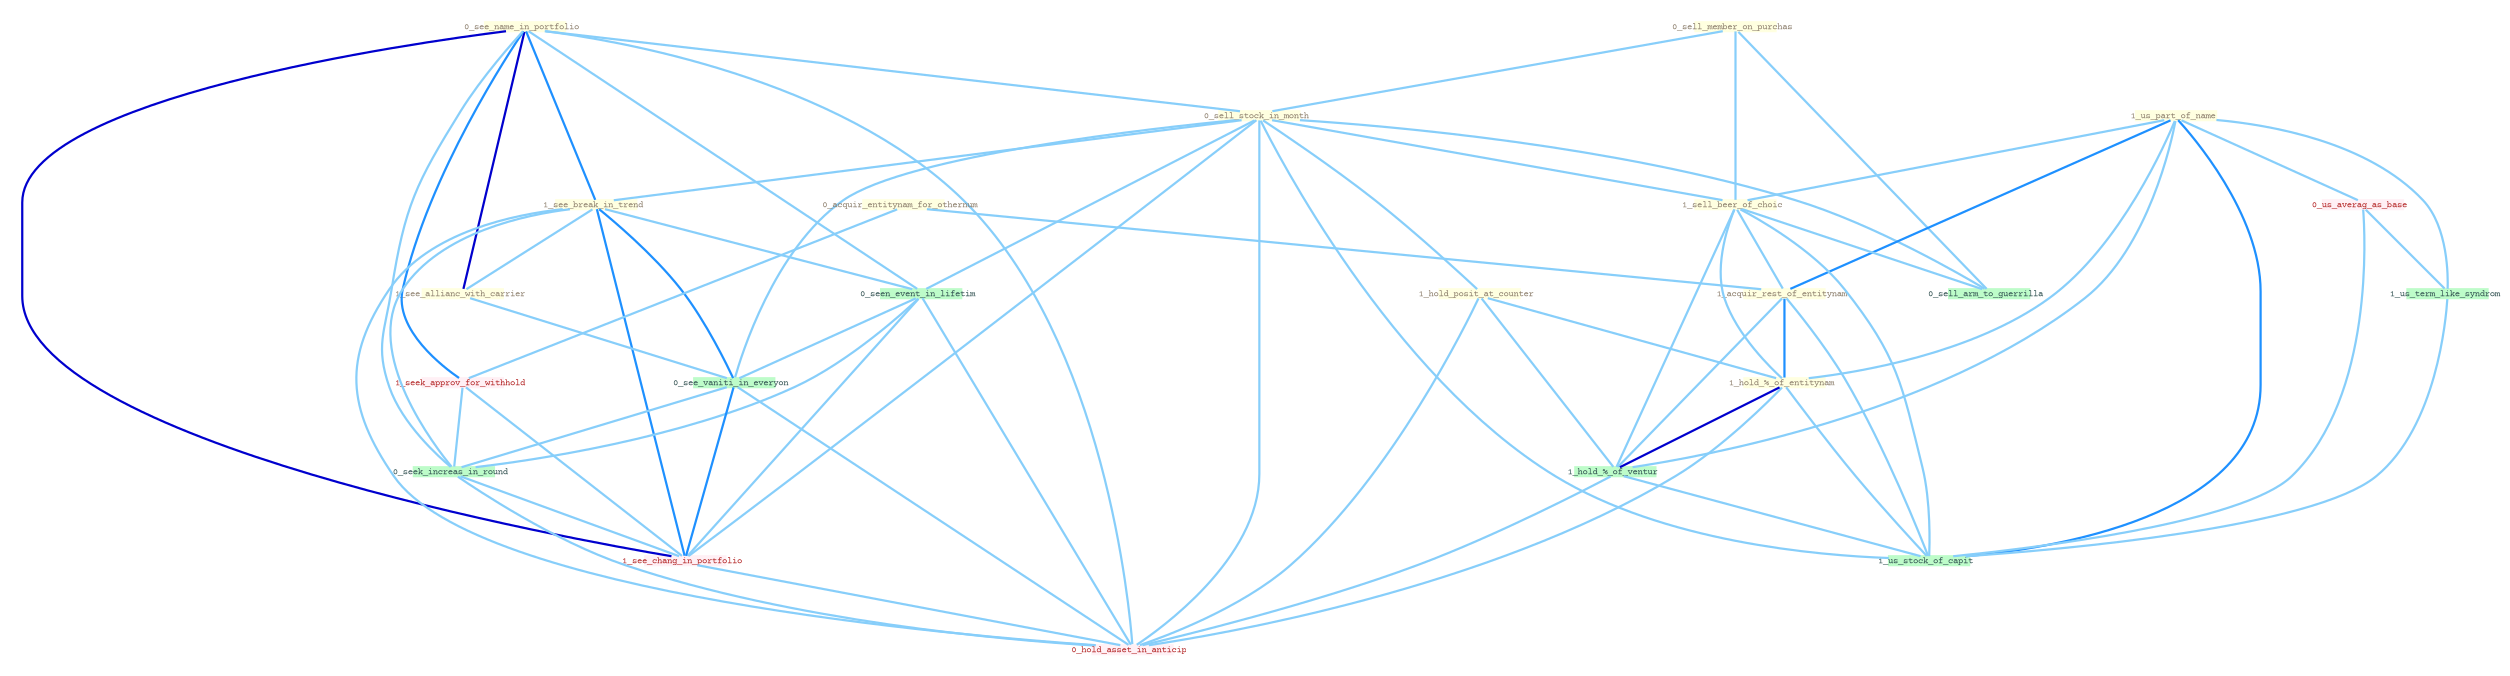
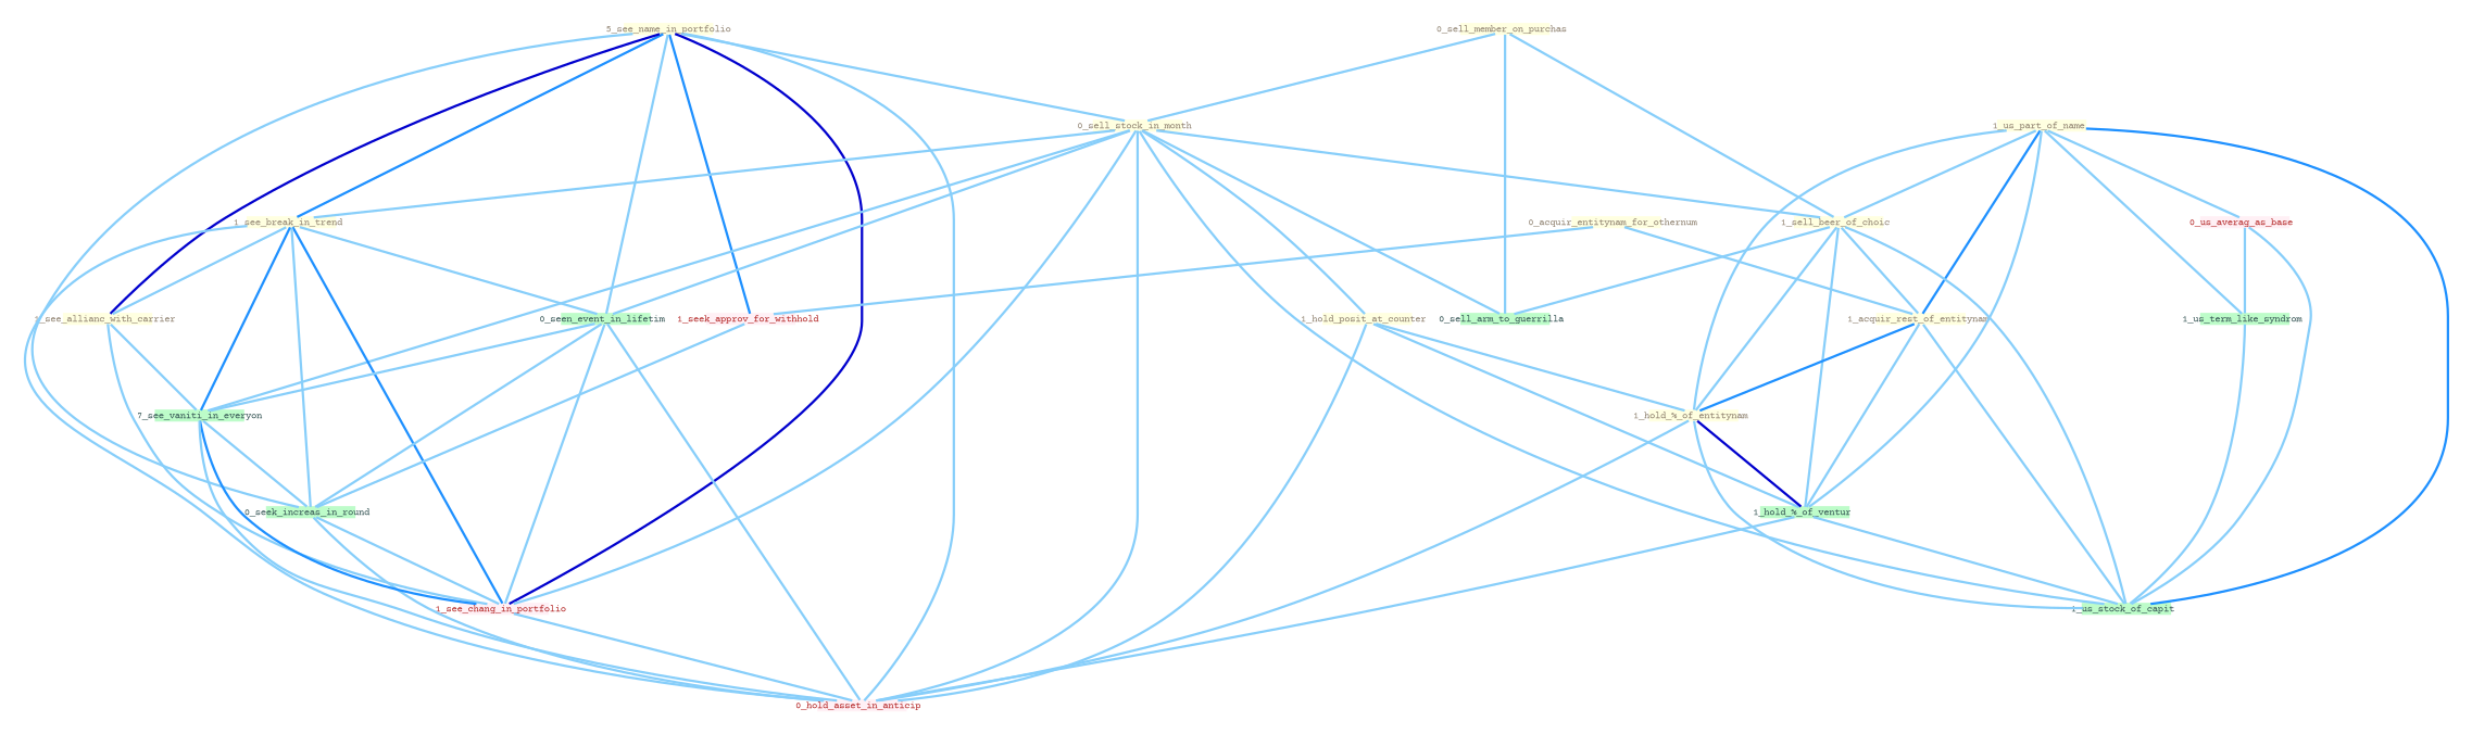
  graph {
    fontname="Courier Prime"
    node [color="#ffffe0" fixedsize=true fontcolor="#8b7d6b" fontname="Courier Prime" fontsize=4 shape=polygon style=filled]
    edge [color="#87cefa" fontname="Courier Prime" w=1]
    "0_sell_member_on_purchas " [height=.06 width=.5]
-   "0_see_name_in_portfolio " [height=.06 width=.5]
+   "0_see_name_in_portfolio " [height=.06 width=.5 label="5_see_name_in_portfolio"]
    "0_sell_stock_in_month " [height=.06 width=.5]
    "1_see_break_in_trend " [height=.06 width=.5]
    "1_see_allianc_with_carrier " [height=.06 width=.5]
    "1_us_part_of_name " [height=.06 width=.5]
    "0_acquir_entitynam_for_othernum " [height=.06 width=.5]
    "1_hold_posit_at_counter " [height=.06 width=.5]
    "1_sell_beer_of_choic " [height=.06 width=.5]
    "1_acquir_rest_of_entitynam " [height=.06 width=.5]
    "1_hold_%_of_entitynam " [height=.06 width=.5]
    "0_us_averag_as_base " [color="#fff0f5" fontcolor="#b22222" height=.06 width=.5]
    "1_seek_approv_for_withhold " [color="#fff0f5" fontcolor="#b22222" height=.06 width=.5]
    "1_see_chang_in_portfolio " [color="#fff0f5" fontcolor="#b22222" height=.06 width=.5]
    "0_hold_asset_in_anticip " [color="#fff0f5" fontcolor="#b22222" height=.06 width=.5]
    "0_sell_arm_to_guerrilla " [color="#BDFCC9" fontcolor="#2f4f4f" height=.06 width=.5]
    "0_seen_event_in_lifetim " [color="#BDFCC9" fontcolor="#2f4f4f" height=.06 width=.5]
    "0_seek_increas_in_round " [color="#BDFCC9" fontcolor="#2f4f4f" height=.06 width=.5]
-   "0_see_vaniti_in_everyon " [color="#BDFCC9" fontcolor="#2f4f4f" height=.06 width=.5]
+   "0_see_vaniti_in_everyon " [color="#BDFCC9" fontcolor="#2f4f4f" height=.06 width=.5 label="7_see_vaniti_in_everyon"]
    "1_us_stock_of_capit " [color="#BDFCC9" fontcolor="#2f4f4f" height=.06 width=.5]
    "1_us_term_like_syndrom " [color="#BDFCC9" fontcolor="#2f4f4f" height=.06 width=.5]
    "1_hold_%_of_ventur " [color="#BDFCC9" fontcolor="#2f4f4f" height=.06 width=.5]
    subgraph sub_1 {
      "0_sell_member_on_purchas "
      "0_see_name_in_portfolio "
      "0_sell_stock_in_month "
      "1_see_break_in_trend "
      "1_see_allianc_with_carrier "
      "1_us_part_of_name "
      "0_acquir_entitynam_for_othernum "
      "1_hold_posit_at_counter "
      "1_sell_beer_of_choic "
      "1_acquir_rest_of_entitynam "
      "1_hold_%_of_entitynam "
    }
    subgraph sub_2 {
      "0_us_averag_as_base "
      "1_seek_approv_for_withhold "
      "1_see_chang_in_portfolio "
      "0_hold_asset_in_anticip "
    }
    "0_sell_member_on_purchas " -- "0_sell_stock_in_month "
    "0_sell_member_on_purchas " -- "1_sell_beer_of_choic "
    "0_sell_member_on_purchas " -- "0_sell_arm_to_guerrilla "
    "0_see_name_in_portfolio " -- "0_sell_stock_in_month "
    "0_see_name_in_portfolio " -- "1_see_break_in_trend " [color="#1e90ff" w=2]
    "0_see_name_in_portfolio " -- "1_see_allianc_with_carrier " [color="#0000cd"]
    "0_see_name_in_portfolio " -- "1_seek_approv_for_withhold " [color="#1e90ff" w=2]
    "0_see_name_in_portfolio " -- "1_see_chang_in_portfolio " [color="#0000cd" w=3]
    "0_see_name_in_portfolio " -- "0_hold_asset_in_anticip "
    "0_see_name_in_portfolio " -- "0_seen_event_in_lifetim "
    "0_see_name_in_portfolio " -- "0_seek_increas_in_round "
    "0_sell_stock_in_month " -- "1_see_break_in_trend "
    "0_sell_stock_in_month " -- "1_hold_posit_at_counter "
    "0_sell_stock_in_month " -- "1_sell_beer_of_choic "
    "0_sell_stock_in_month " -- "1_see_chang_in_portfolio "
    "0_sell_stock_in_month " -- "0_hold_asset_in_anticip "
    "0_sell_stock_in_month " -- "0_sell_arm_to_guerrilla "
    "0_sell_stock_in_month " -- "0_seen_event_in_lifetim "
    "0_sell_stock_in_month " -- "0_see_vaniti_in_everyon "
    "0_sell_stock_in_month " -- "1_us_stock_of_capit "
    "1_see_break_in_trend " -- "1_see_allianc_with_carrier "
    "1_see_break_in_trend " -- "1_see_chang_in_portfolio " [color="#1e90ff" w=2]
    "1_see_break_in_trend " -- "0_hold_asset_in_anticip "
    "1_see_break_in_trend " -- "0_seen_event_in_lifetim "
    "1_see_break_in_trend " -- "0_seek_increas_in_round "
    "1_see_break_in_trend " -- "0_see_vaniti_in_everyon " [color="#1e90ff" w=2]
-   "1_seek_approv_for_withhold " -- "1_see_chang_in_portfolio "
+   "1_see_allianc_with_carrier " -- "1_see_chang_in_portfolio "
    "1_see_allianc_with_carrier " -- "0_see_vaniti_in_everyon "
    "1_us_part_of_name " -- "1_sell_beer_of_choic "
    "1_us_part_of_name " -- "1_acquir_rest_of_entitynam " [color="#1e90ff"]
    "1_us_part_of_name " -- "1_hold_%_of_entitynam "
    "1_us_part_of_name " -- "0_us_averag_as_base "
    "1_us_part_of_name " -- "1_us_stock_of_capit " [color="#1e90ff" w=2]
    "1_us_part_of_name " -- "1_us_term_like_syndrom "
    "1_us_part_of_name " -- "1_hold_%_of_ventur "
    "0_acquir_entitynam_for_othernum " -- "1_acquir_rest_of_entitynam "
    "0_acquir_entitynam_for_othernum " -- "1_seek_approv_for_withhold "
    "1_hold_posit_at_counter " -- "1_hold_%_of_entitynam "
    "1_hold_posit_at_counter " -- "0_hold_asset_in_anticip "
    "1_hold_posit_at_counter " -- "1_hold_%_of_ventur "
    "1_sell_beer_of_choic " -- "1_acquir_rest_of_entitynam "
    "1_sell_beer_of_choic " -- "1_hold_%_of_entitynam "
    "1_sell_beer_of_choic " -- "0_sell_arm_to_guerrilla "
    "1_sell_beer_of_choic " -- "1_us_stock_of_capit "
    "1_sell_beer_of_choic " -- "1_hold_%_of_ventur "
    "1_acquir_rest_of_entitynam " -- "1_hold_%_of_entitynam " [color="#1e90ff" w=2]
    "1_acquir_rest_of_entitynam " -- "1_us_stock_of_capit "
    "1_acquir_rest_of_entitynam " -- "1_hold_%_of_ventur "
    "1_hold_%_of_entitynam " -- "0_hold_asset_in_anticip "
    "1_hold_%_of_entitynam " -- "1_us_stock_of_capit "
    "1_hold_%_of_entitynam " -- "1_hold_%_of_ventur " [color="#0000cd" w=3]
    "0_us_averag_as_base " -- "1_us_stock_of_capit "
    "0_us_averag_as_base " -- "1_us_term_like_syndrom "
    "1_seek_approv_for_withhold " -- "0_seek_increas_in_round "
    "1_see_chang_in_portfolio " -- "0_hold_asset_in_anticip "
    "0_seen_event_in_lifetim " -- "1_see_chang_in_portfolio "
    "0_seen_event_in_lifetim " -- "0_hold_asset_in_anticip "
    "0_seen_event_in_lifetim " -- "0_seek_increas_in_round "
    "0_seen_event_in_lifetim " -- "0_see_vaniti_in_everyon "
    "0_seek_increas_in_round " -- "1_see_chang_in_portfolio "
    "0_seek_increas_in_round " -- "0_hold_asset_in_anticip "
    "0_see_vaniti_in_everyon " -- "1_see_chang_in_portfolio " [color="#1e90ff" w=2]
    "0_see_vaniti_in_everyon " -- "0_hold_asset_in_anticip "
    "0_see_vaniti_in_everyon " -- "0_seek_increas_in_round "
    "1_us_term_like_syndrom " -- "1_us_stock_of_capit "
    "1_hold_%_of_ventur " -- "0_hold_asset_in_anticip "
    "1_hold_%_of_ventur " -- "1_us_stock_of_capit "
  }
